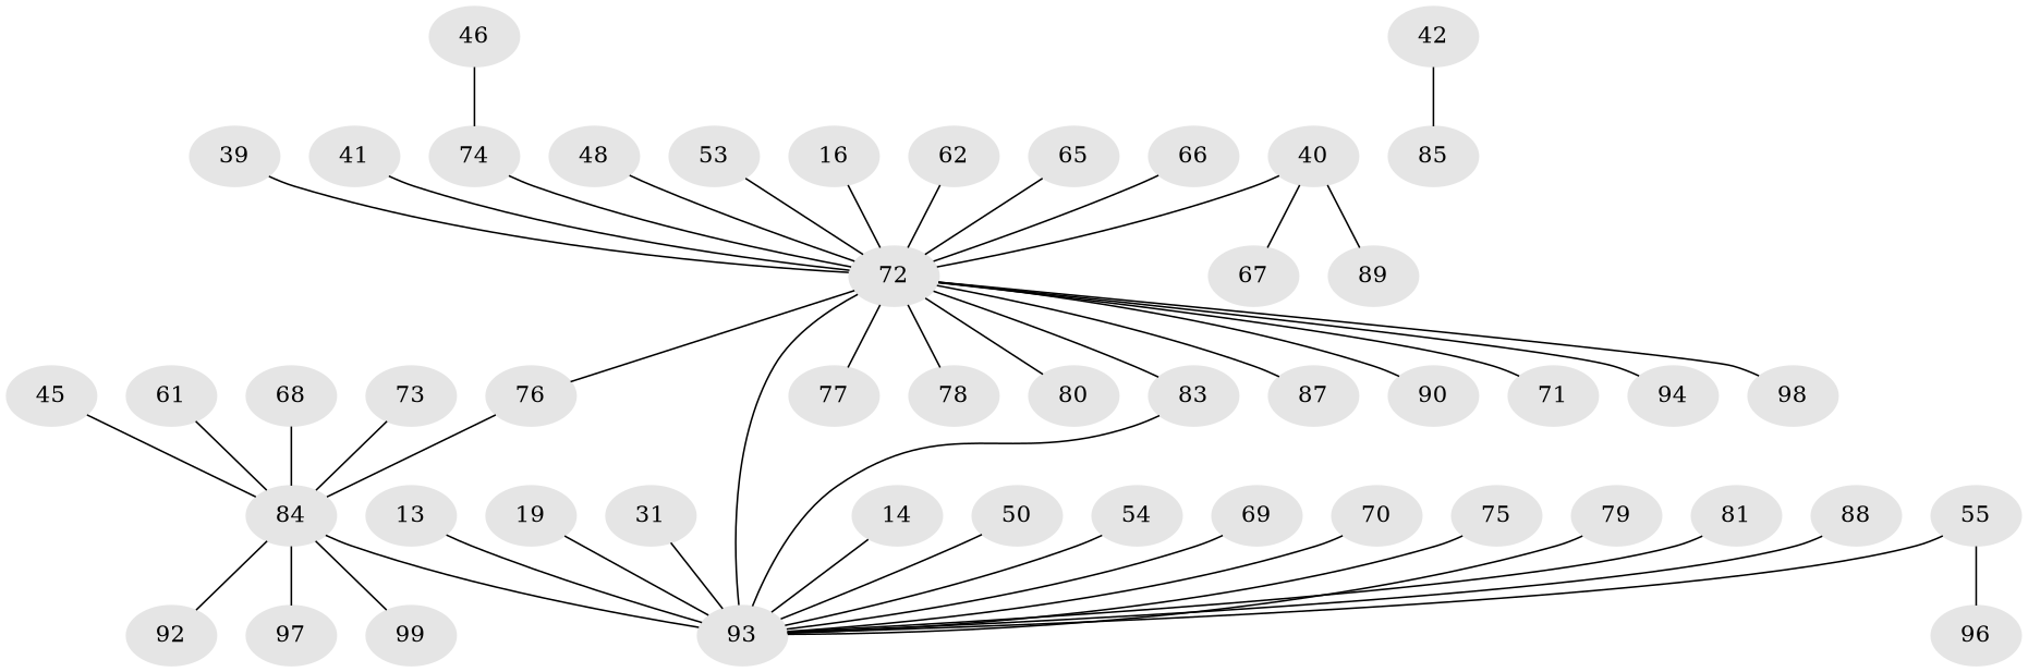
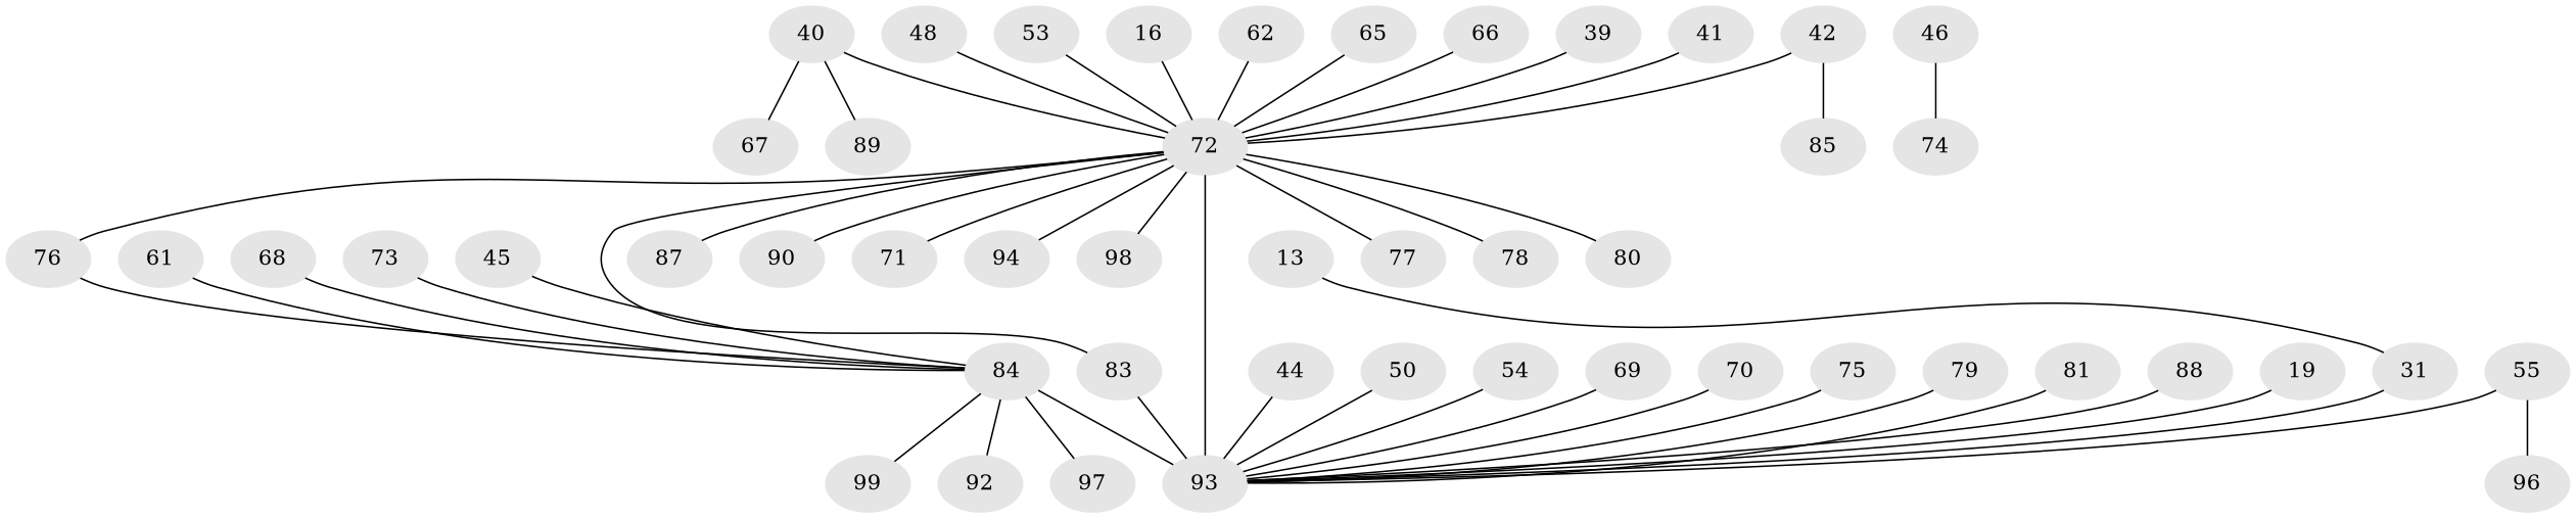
  graph {
    node [color=gray90 style=filled]
    93 [super="+82+60+86"]
    13
    19
    n4 [label=31]
    72 [super="+33+29+14+18+28"]
    76 [super="+16"]
    77
    78
    80
    83 [super="+38+64"]
    87 [super="+85"]
    90 [super="+15"]
    n13 [label=71]
    94
    98
    39
    40 [super="+6"]
    67
    89
    41
    42 [super="+23+25"]
    n22 [label=85]
-   44 [label=14]
+   44
    84 [super="+2+36+59+58+51+34+43"]
    92 [super="+26+63"]
    97
    99
    45
    46
    74
    48
    50
    53
    54
    55 [super="+5+12"]
    96 [super="+27"]
    n37 [label=16]
    61
    62
    65
    66
    68
    69
    70 [super="+37"]
    73
    75 [super="+49"]
    79 [super="+57"]
    81
    88
-   13 -- 93
+   13 -- n4
    19 -- 93
    n4 -- 93
    72 -- 93 [weight=8]
    72 -- 76
    72 -- 77
    72 -- 78
    72 -- 80
    72 -- 83 [weight=2]
    72 -- 87
    72 -- 90 [weight=2]
    72 -- n13
    72 -- 94
    72 -- 98
    76 -- 84 [weight=2]
    83 -- 93 [weight=2]
    39 -- 72
    40 -- 72 [weight=6]
    40 -- 67
    40 -- 89
    41 -- 72
-   74 -- 72 [weight=4]
+   42 -- 72 [weight=4]
    42 -- n22
    44 -- 93
    84 -- 93 [weight=8]
    84 -- 92
    84 -- 97
    84 -- 99
    45 -- 84
    46 -- 74
    48 -- 72
    50 -- 93
    53 -- 72
    54 -- 93
    55 -- 93 [weight=2]
    55 -- 96 [weight=2]
    n37 -- 72
    61 -- 84
    62 -- 72
    65 -- 72
    66 -- 72
    68 -- 84
    69 -- 93
    70 -- 93
    73 -- 84
    75 -- 93
    79 -- 93
    81 -- 93
    88 -- 93
  }
